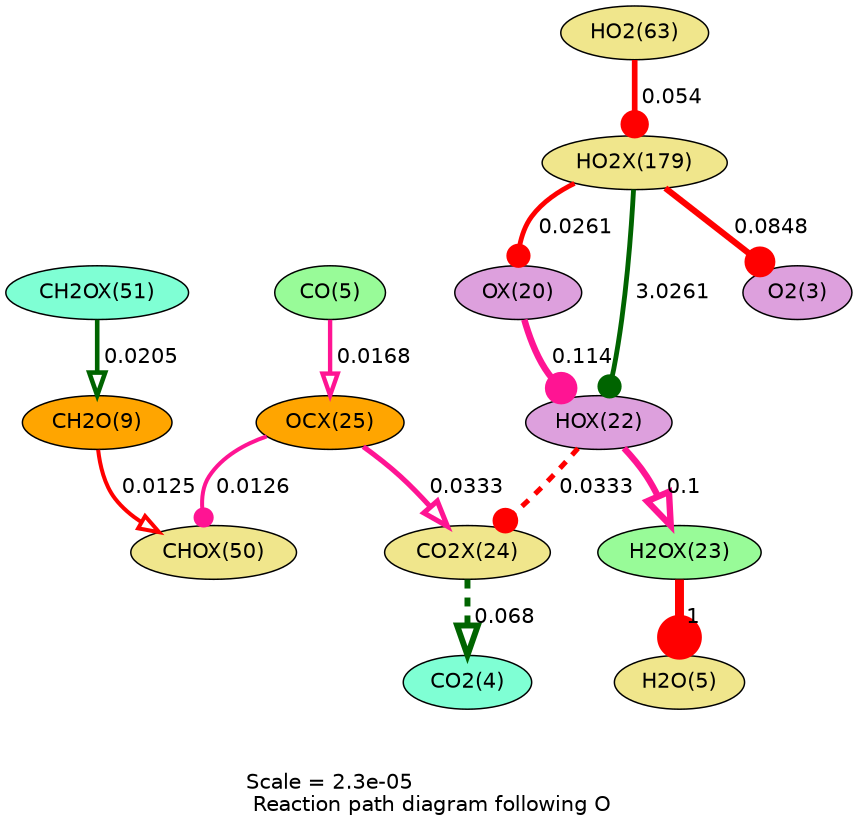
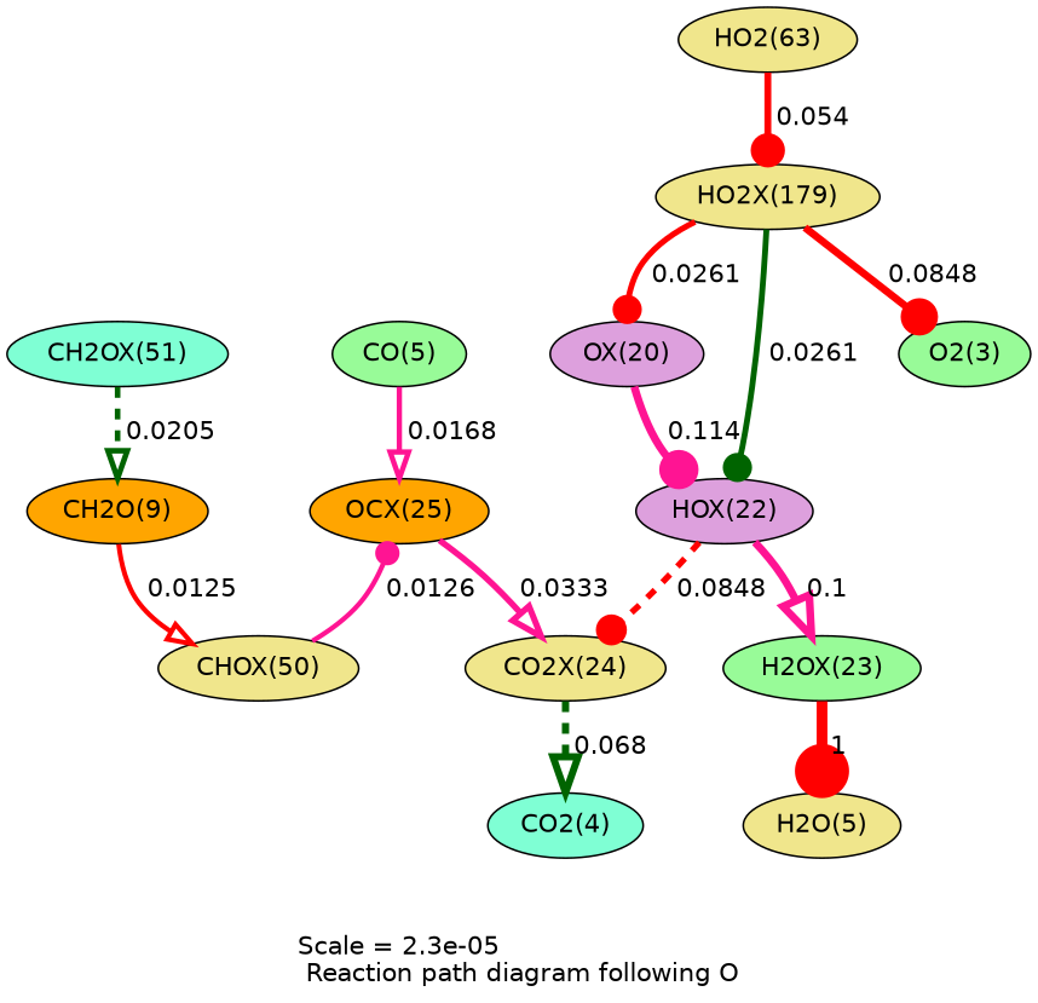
  digraph {
    fontname=Helvetica
    label="Scale = 2.3e-05\l Reaction path diagram following O"
    node [fillcolor=khaki fontname=Helvetica style=filled]
    edge [arrowhead=dot arrowsize=1.72 color=red fontname=Helvetica penwidth=3.43 style=solid]
    n1 [fillcolor=plum label="OX(20)"]
    n2 [fillcolor=plum label="HOX(22)"]
-   n3 [fillcolor=plum label="O2(3)"]
+   n3 [fillcolor=palegreen label="O2(3)"]
    n4 [fillcolor=palegreen label="H2OX(23)"]
    n5 [label="CO2X(24)"]
    n6 [label="H2O(5)"]
    n7 [fillcolor=aquamarine label="CO2(4)"]
    n8 [label="HO2X(179)"]
    n9 [fillcolor=palegreen label="CO(5)"]
    n10 [fillcolor=orange label="OCX(25)"]
    n11 [label="CHOX(50)"]
    n12 [fillcolor=aquamarine label="CH2OX(51)"]
    n13 [fillcolor=orange label="CH2O(9)"]
    n14 [label="HO2(63)"]
    n1 -> n2 [arrowsize=2.18 color=deeppink label=" 0.114" penwidth=4.36 style=bold]
    n2 -> n4 [arrowhead=onormal arrowsize=2.13 color=deeppink label=" 0.1" penwidth=4.27]
-   n2 -> n5 [label=" 0.0333" style=dashed]
+   n2 -> n5 [label=" 0.0848" style=dashed]
    n4 -> n6 [arrowsize=3 label=" 1" penwidth=6]
    n5 -> n7 [arrowhead=onormal arrowsize=1.99 color=darkgreen label=" 0.068" penwidth=3.97 style=dashed]
    n8 -> n1 [arrowsize=1.62 label=" 0.0261" penwidth=3.25]
-   n8 -> n2 [arrowsize=1.62 color=darkgreen label=" 3.0261" penwidth=3.25]
+   n8 -> n2 [arrowsize=1.62 color=darkgreen label=" 0.0261" penwidth=3.25]
    n8 -> n3 [arrowsize=2.07 label=" 0.0848" penwidth=4.14]
    n9 -> n10 [arrowhead=onormal arrowsize=1.46 color=deeppink label=" 0.0168" penwidth=2.92]
    n10 -> n5 [arrowhead=onormal color=deeppink label=" 0.0333" style=bold]
-   n10 -> n11 [arrowsize=1.35 color=deeppink label=" 0.0126" penwidth=2.7 style=bold]
-   n12 -> n13 [arrowhead=onormal arrowsize=1.53 color=darkgreen label=" 0.0205" penwidth=3.07]
+   n11 -> n10 [arrowsize=1.35 color=deeppink label=" 0.0126" penwidth=2.7 style=bold]
+   n12 -> n13 [arrowhead=onormal arrowsize=1.53 color=darkgreen label=" 0.0205" penwidth=3.07 style=dashed]
    n13 -> n11 [arrowhead=onormal arrowsize=1.35 label=" 0.0125" penwidth=2.69 style=bold]
    n14 -> n8 [arrowsize=1.9 label=" 0.054" penwidth=3.8 style=bold]
  }
